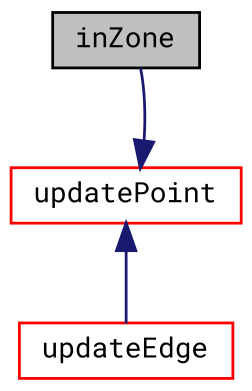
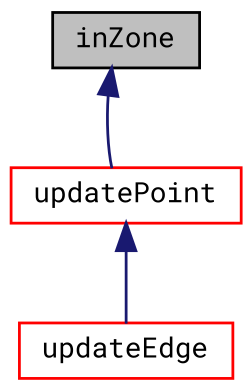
  digraph {
    fontname="Roboto Mono"
    rankdir=TB
    node [color=red fontname="Roboto Mono" fontsize=10 shape=record]
    edge [color=midnightblue dir=back fontname="Roboto Mono" fontsize=10 labelfontname=FreeSans labelfontsize=10 style=solid]
    n1 [color=black fillcolor=grey75 fontcolor=black height=0.2 label=inZone style=filled width=0.4]
    n2 [height=0.2 label=updatePoint width=0.4]
    n3 [height=0.2 label=updateEdge width=0.4]
-   n2 -> n1
+   n1 -> n2
    n2 -> n3
  }
